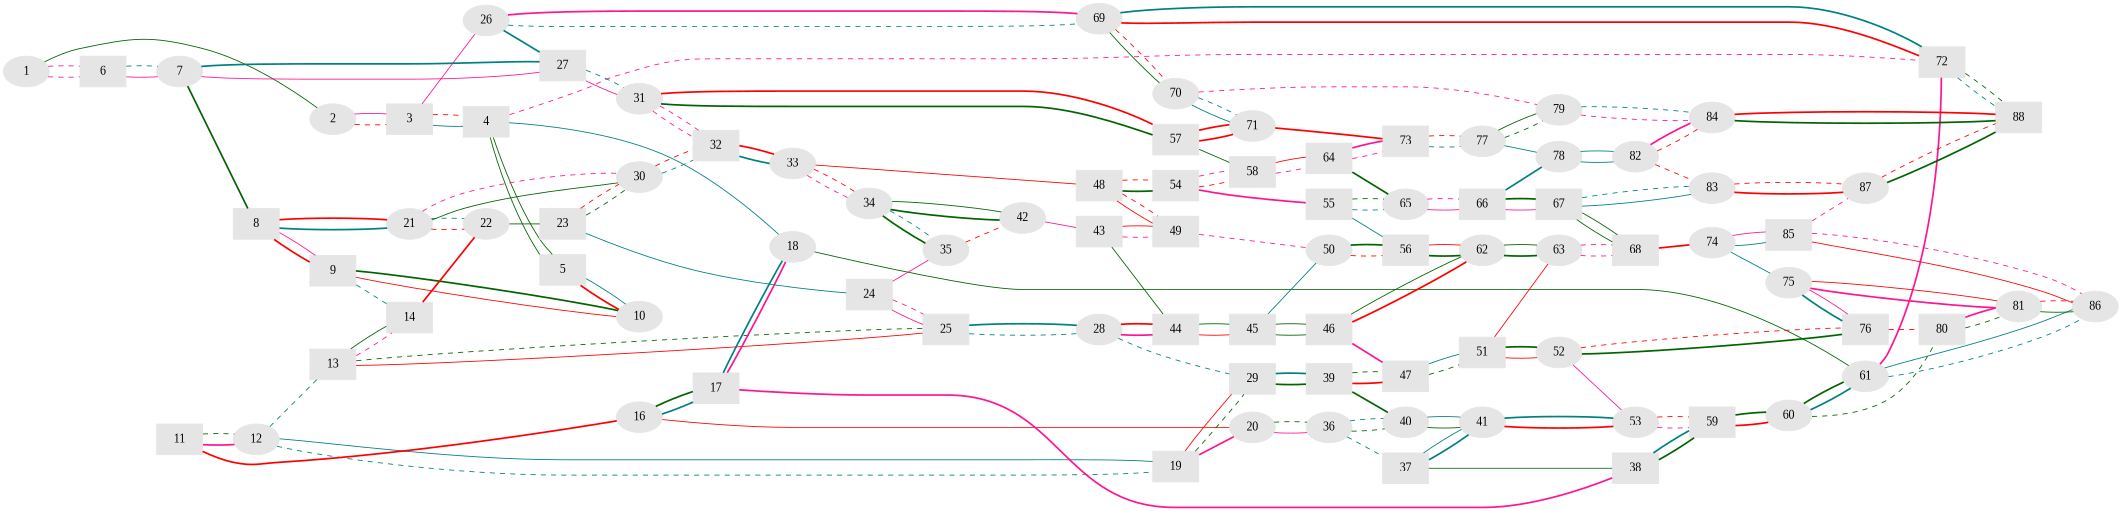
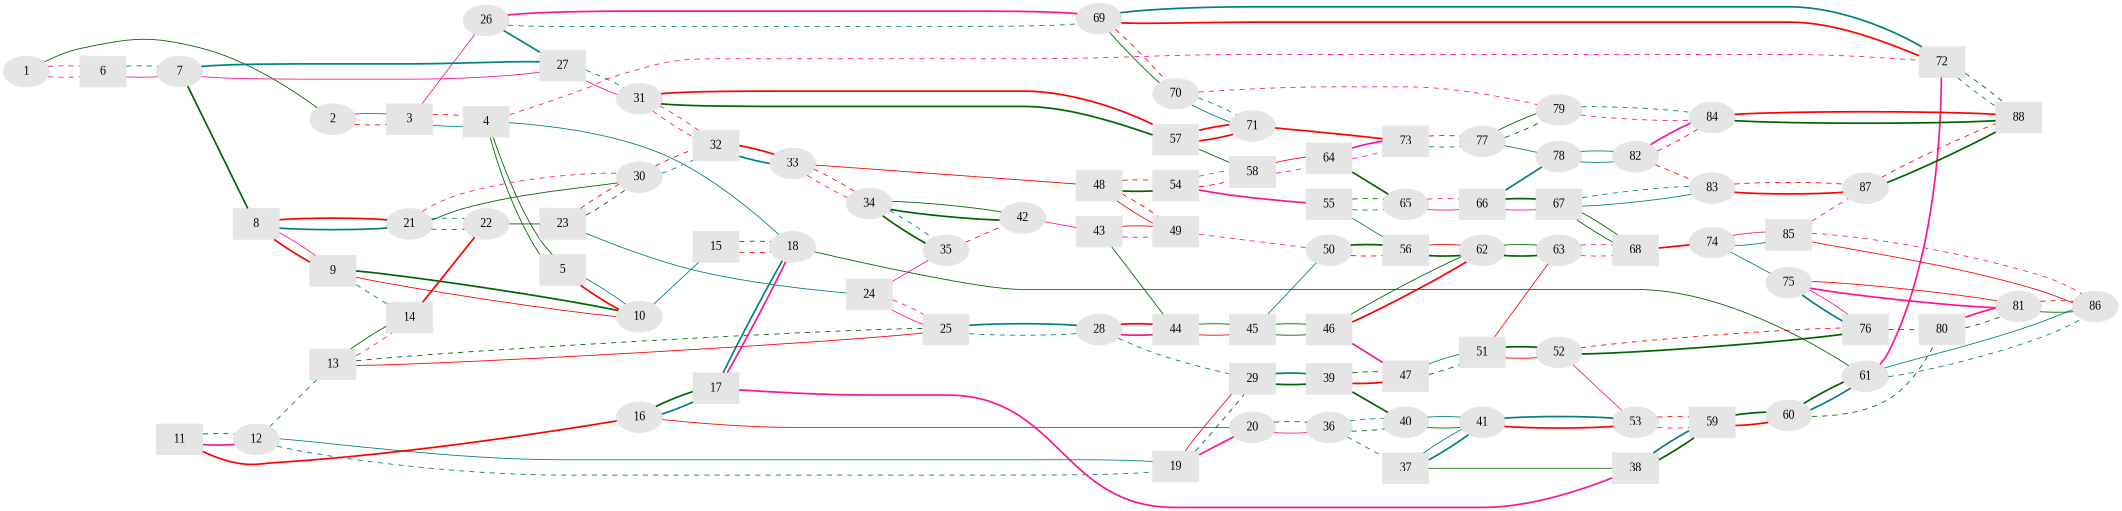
  graph {
    fontname="Liberation Serif"
    rankdir=LR
    node [color=gray90 fontname="Liberation Serif" shape=box style=filled]
    edge [color=darkgreen fontname="Liberation Serif" style=dashed]
    1 [shape=ellipse]
    2 [shape=ellipse]
    6
    3
    7 [shape=ellipse]
    4
    26 [shape=ellipse]
    5
    18 [shape=ellipse]
    72
    27
    69 [shape=ellipse]
    10 [shape=ellipse]
    61 [shape=ellipse]
    88
+   15
    8
    9
    21 [shape=ellipse]
    31 [shape=ellipse]
    14
    22 [shape=ellipse]
    30 [shape=ellipse]
    12 [shape=ellipse]
    11
    16 [shape=ellipse]
    13
    19
    17
    20 [shape=ellipse]
    25
    29
    28 [shape=ellipse]
    23
    38
    36 [shape=ellipse]
    59
    86 [shape=ellipse]
    39
    37
    40 [shape=ellipse]
    32
    24
    35 [shape=ellipse]
    42 [shape=ellipse]
    44
    70 [shape=ellipse]
    57
    45
    47
    33 [shape=ellipse]
    58
    71 [shape=ellipse]
    34 [shape=ellipse]
    48
    49
    54
    43
    41 [shape=ellipse]
    53 [shape=ellipse]
    60 [shape=ellipse]
    51
    50 [shape=ellipse]
    46
    62 [shape=ellipse]
    56
    63 [shape=ellipse]
    52 [shape=ellipse]
    55
    76
    68
    80
    65 [shape=ellipse]
    64
    66
    73
    81 [shape=ellipse]
    74 [shape=ellipse]
    77 [shape=ellipse]
    67
    78 [shape=ellipse]
    83 [shape=ellipse]
    82 [shape=ellipse]
    87 [shape=ellipse]
    75 [shape=ellipse]
    85
    79 [shape=ellipse]
    84 [shape=ellipse]
    1 -- 2 [style=solid]
    1 -- 6 [color=deeppink]
    1 -- 6 [color=deeppink]
    2 -- 3 [color=red]
    2 -- 3 [color=deeppink style=solid]
    6 -- 7 [color=deeppink style=solid]
    6 -- 7 [color=teal]
    3 -- 4 [color=teal style=solid]
    3 -- 4 [color=red]
    3 -- 26 [color=deeppink style=solid]
    7 -- 27 [color=deeppink style=solid]
    7 -- 27 [color=teal style=bold]
    7 -- 8 [style=bold]
    4 -- 5 [style=solid]
    4 -- 5 [style=solid]
    4 -- 18 [color=teal style=solid]
    4 -- 72 [color=deeppink]
    26 -- 27 [color=teal style=bold]
    26 -- 69 [color=teal]
    26 -- 69 [color=deeppink style=bold]
    5 -- 10 [color=red style=bold]
    5 -- 10 [color=teal style=solid]
    18 -- 61 [style=solid]
    72 -- 88 [color=teal]
    72 -- 88
    27 -- 31 [color=deeppink style=solid]
    27 -- 31 [color=teal]
    69 -- 72 [color=red style=bold]
    69 -- 72 [color=teal style=bold]
    69 -- 70 [style=solid]
    69 -- 70 [color=red]
+   10 -- 15 [color=teal style=solid]
    61 -- 72 [color=deeppink style=bold]
    61 -- 86 [color=teal]
    61 -- 86 [color=teal style=solid]
+   15 -- 18 [color=red]
+   15 -- 18
    8 -- 9 [color=red style=bold]
    8 -- 9 [color=deeppink style=solid]
    8 -- 21 [color=teal style=bold]
    8 -- 21 [color=red style=bold]
    9 -- 10 [color=red style=solid]
    9 -- 10 [style=bold]
    9 -- 14 [color=teal]
    21 -- 22 [color=red]
    21 -- 22 [color=teal]
    21 -- 30 [style=solid]
    21 -- 30 [color=deeppink]
    31 -- 32 [color=deeppink]
    31 -- 32 [color=deeppink]
    31 -- 57 [style=bold]
    31 -- 57 [color=red style=bold]
    14 -- 22 [color=red style=bold]
    22 -- 23 [style=solid]
    30 -- 32 [color=teal]
    30 -- 32 [color=red]
    12 -- 13 [color=teal]
    12 -- 19 [color=teal]
    12 -- 19 [color=teal style=solid]
    11 -- 12 [color=deeppink style=bold]
    11 -- 12
    11 -- 16 [color=red style=bold]
    16 -- 17 [color=teal style=bold]
    16 -- 17 [style=bold]
    16 -- 20 [color=red style=solid]
    13 -- 14 [color=deeppink]
    13 -- 14 [style=solid]
    13 -- 25 [color=red style=solid]
    13 -- 25
    19 -- 20 [color=deeppink style=bold]
    19 -- 29
    19 -- 29 [color=red style=solid]
    17 -- 18 [color=deeppink style=bold]
    17 -- 18 [color=teal style=bold]
    17 -- 38 [color=deeppink style=bold]
    20 -- 36 [color=deeppink style=solid]
    20 -- 36
    25 -- 28 [color=teal]
    25 -- 28 [color=teal style=bold]
    29 -- 39 [style=bold]
    29 -- 39 [color=teal style=bold]
    28 -- 29 [color=teal]
    28 -- 44 [color=deeppink style=bold]
    28 -- 44 [color=red style=bold]
    23 -- 30
    23 -- 30 [color=red]
    23 -- 24 [color=teal style=solid]
    38 -- 59 [style=bold]
    38 -- 59 [color=teal style=bold]
    36 -- 37 [color=teal]
    36 -- 40
    36 -- 40 [color=teal]
    59 -- 60 [color=red style=bold]
    59 -- 60 [style=bold]
    39 -- 40 [style=bold]
    39 -- 47 [color=red style=bold]
    39 -- 47
    37 -- 38 [style=solid]
    37 -- 41 [color=teal style=bold]
    37 -- 41 [color=teal style=solid]
    40 -- 41 [style=solid]
    40 -- 41 [color=teal style=solid]
    32 -- 33 [color=teal style=bold]
    32 -- 33 [color=red style=bold]
    24 -- 25 [color=deeppink style=solid]
    24 -- 25 [color=deeppink]
    24 -- 35 [color=deeppink style=solid]
    35 -- 42 [color=red]
    42 -- 43 [color=deeppink style=solid]
    44 -- 45 [color=red style=solid]
    44 -- 45 [style=solid]
    70 -- 71 [color=teal style=solid]
    70 -- 71 [color=teal]
    70 -- 79 [color=deeppink]
    57 -- 58 [style=solid]
    57 -- 71 [color=red style=bold]
    57 -- 71 [color=red style=bold]
    45 -- 50 [color=teal style=solid]
    45 -- 46 [style=solid]
    45 -- 46 [style=solid]
    47 -- 51
    47 -- 51 [color=teal style=solid]
    33 -- 34 [color=deeppink]
    33 -- 34 [color=red]
    33 -- 48 [color=red style=solid]
    58 -- 64 [color=deeppink]
    58 -- 64 [color=red style=solid]
    71 -- 73 [color=red style=bold]
    34 -- 35 [style=bold]
    34 -- 35 [color=teal]
    34 -- 42 [style=bold]
    34 -- 42 [style=solid]
    48 -- 49 [color=red style=solid]
    48 -- 49 [color=red]
    48 -- 54 [style=bold]
    48 -- 54 [color=red]
    49 -- 50 [color=deeppink]
    54 -- 58 [color=red]
    54 -- 58 [color=deeppink]
    54 -- 55 [color=deeppink style=bold]
    43 -- 44 [style=solid]
    43 -- 49 [color=deeppink]
    43 -- 49 [color=red style=solid]
    41 -- 53 [color=red style=bold]
    41 -- 53 [color=teal style=bold]
    53 -- 59 [color=deeppink]
    53 -- 59 [color=red]
    60 -- 61 [color=teal style=bold]
    60 -- 61 [style=bold]
    60 -- 80
    51 -- 63 [color=red style=solid]
    51 -- 52 [color=red style=solid]
    51 -- 52 [style=bold]
    50 -- 56 [color=red]
    50 -- 56 [style=bold]
    46 -- 47 [color=deeppink style=bold]
    46 -- 62 [color=red style=bold]
    46 -- 62 [style=solid]
    62 -- 63 [style=bold]
    62 -- 63 [style=solid]
    56 -- 62 [style=bold]
    56 -- 62 [color=red style=solid]
    63 -- 68 [color=deeppink]
    63 -- 68 [color=deeppink]
    52 -- 53 [color=deeppink style=solid]
    52 -- 76 [style=bold]
    52 -- 76 [color=red]
    55 -- 56 [color=teal style=solid]
    55 -- 65 [color=teal]
    55 -- 65
    76 -- 80 [color=red]
    68 -- 74 [color=red style=bold]
    80 -- 81
    80 -- 81 [color=deeppink style=bold]
    65 -- 66 [color=deeppink style=solid]
    65 -- 66 [color=deeppink]
    64 -- 65 [style=bold]
    64 -- 73 [color=deeppink]
    64 -- 73 [color=deeppink style=bold]
    66 -- 67 [color=deeppink style=solid]
    66 -- 67 [style=bold]
    66 -- 78 [color=teal style=bold]
    73 -- 77 [color=teal]
    73 -- 77 [color=red]
    81 -- 86 [style=solid]
    81 -- 86 [color=red]
    74 -- 75 [color=teal style=solid]
    74 -- 85 [color=teal style=solid]
    74 -- 85 [color=deeppink style=solid]
    77 -- 78 [color=teal style=solid]
    77 -- 79
    77 -- 79 [style=solid]
    67 -- 68 [style=solid]
    67 -- 68 [style=solid]
    67 -- 83 [color=teal style=solid]
    67 -- 83 [color=teal]
    78 -- 82 [color=teal style=solid]
    78 -- 82 [color=teal style=solid]
    83 -- 87 [color=red style=bold]
    83 -- 87 [color=red]
    82 -- 83 [color=red]
    82 -- 84 [color=red]
    82 -- 84 [color=deeppink style=bold]
    87 -- 88 [style=bold]
    87 -- 88 [color=red]
    75 -- 76 [color=teal style=bold]
    75 -- 76 [color=deeppink style=solid]
    75 -- 81 [color=deeppink style=bold]
    75 -- 81 [color=red style=solid]
    85 -- 86 [color=red style=solid]
    85 -- 86 [color=deeppink]
    85 -- 87 [color=deeppink]
    79 -- 84 [color=deeppink]
    79 -- 84 [color=teal]
    84 -- 88 [style=bold]
    84 -- 88 [color=red style=bold]
  }
